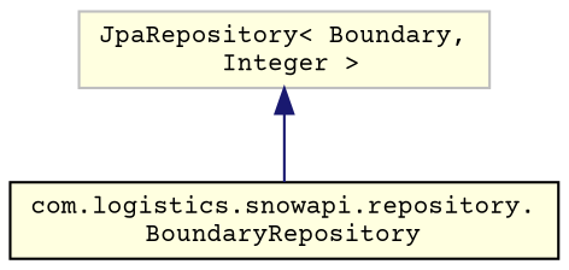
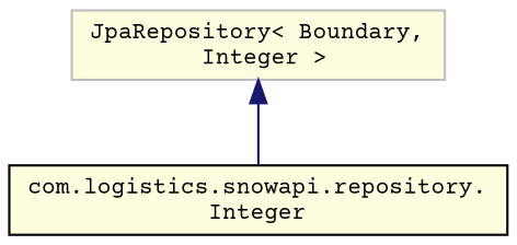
  digraph {
    fontname="Courier Prime"
    node [fillcolor=lightyellow fontname="Courier Prime" fontsize=10 shape=record style=filled]
-   n1 [color=black fontcolor=black height=0.2 label="com.logistics.snowapi.repository.\lBoundaryRepository" width=0.4]
+   n1 [color=black fontcolor=black height=0.2 label="com.logistics.snowapi.repository.\lInteger" width=0.4]
    n2 [color=grey75 height=0.2 label="JpaRepository\< Boundary,\l Integer \>" width=0.4]
    n2 -> n1 [color=midnightblue dir=back fontname="Courier Prime" fontsize=10 labelfontname=Helvetica labelfontsize=10 style=solid]
  }
